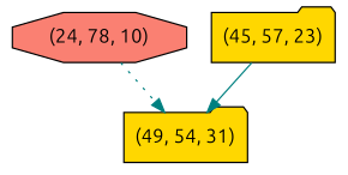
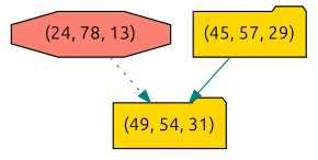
  digraph {
    fontname=Ubuntu
    node [fillcolor=gold fontname=Ubuntu shape=folder style=filled]
    edge [color=teal fontname=Ubuntu]
-   "(24, 78, 10)" [fillcolor=salmon shape=octagon]
+   "(24, 78, 10)" [fillcolor=salmon shape=octagon label="(24, 78, 13)"]
    "(49, 54, 31)"
-   "(45, 57, 29)" [label="(45, 57, 23)"]
+   "(45, 57, 29)"
    "(24, 78, 10)" -> "(49, 54, 31)" [style=dotted]
    "(45, 57, 29)" -> "(49, 54, 31)" [style=solid]
  }
